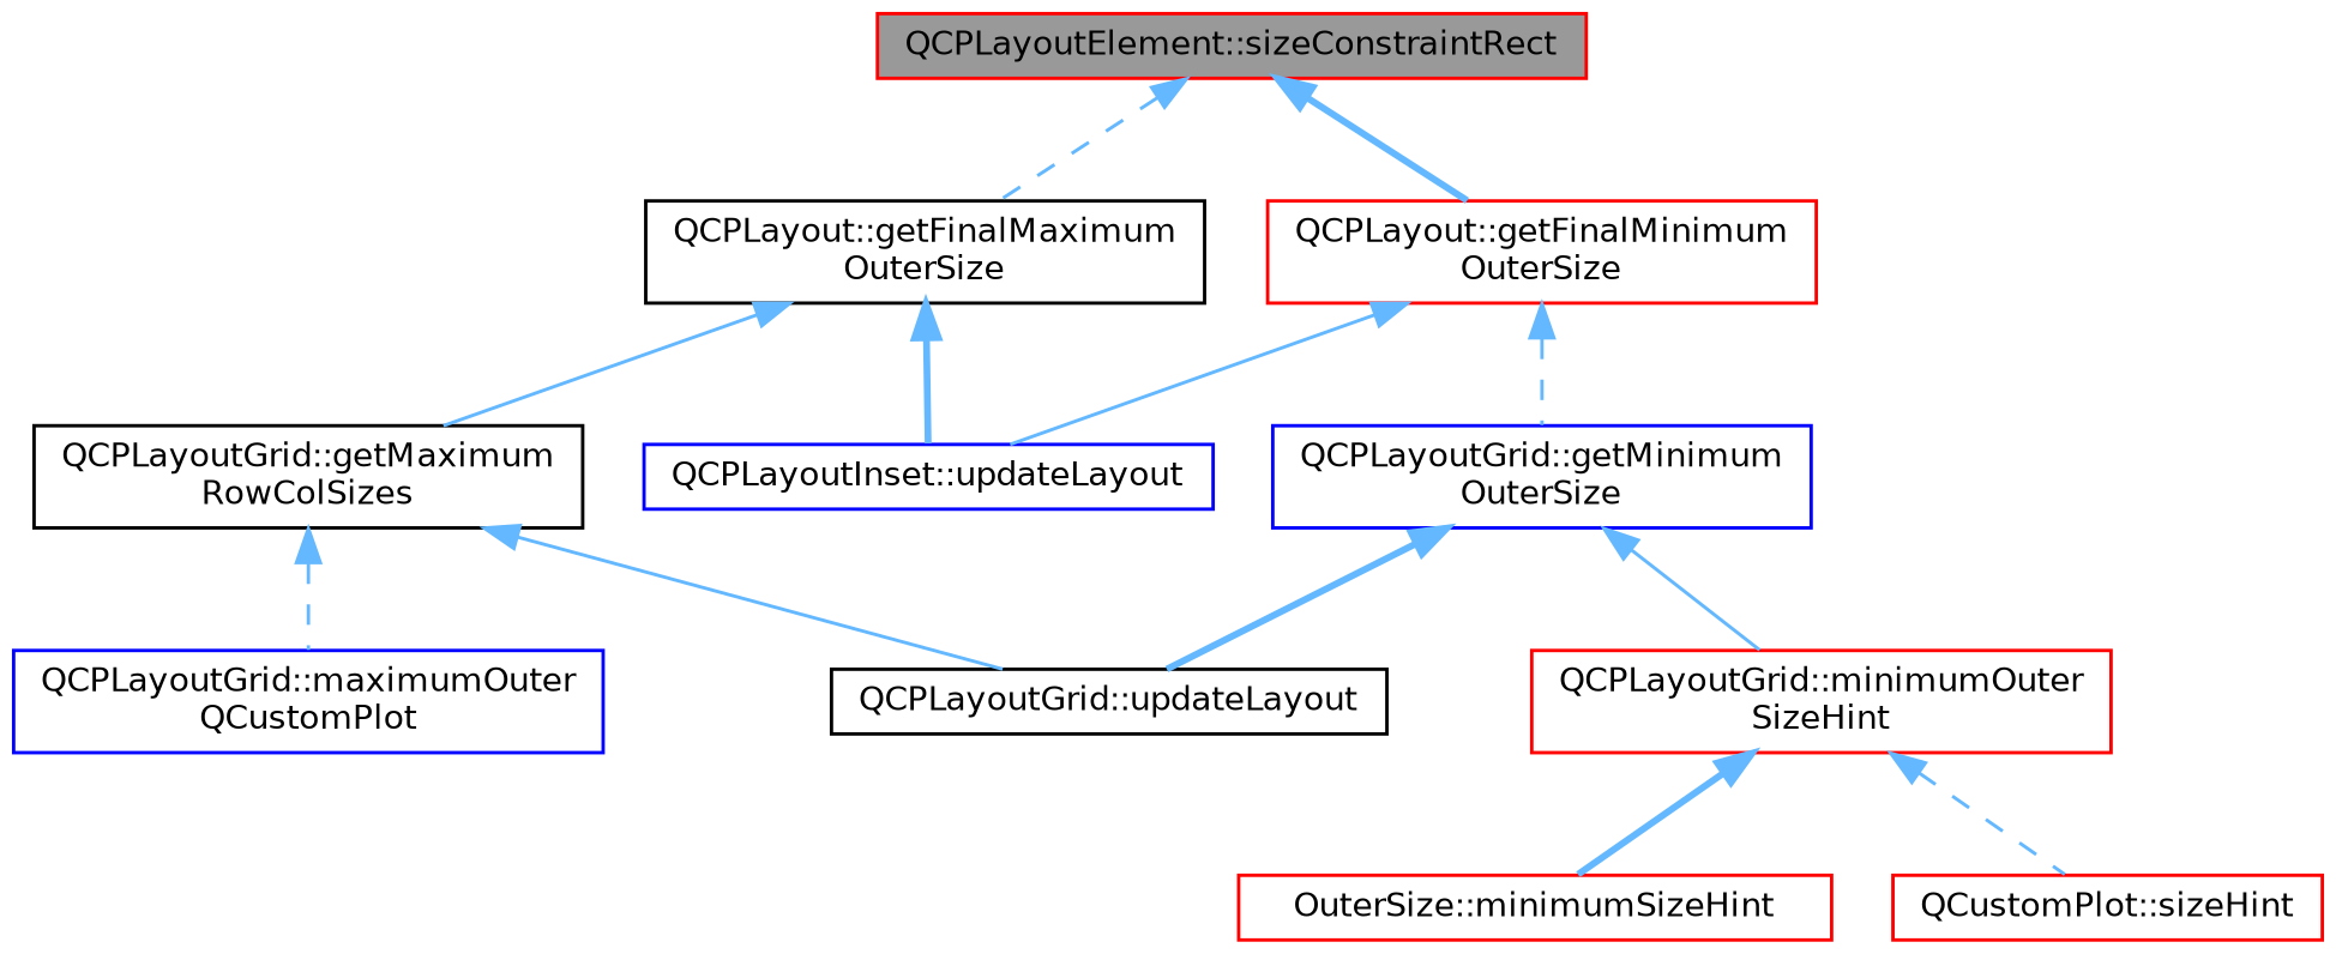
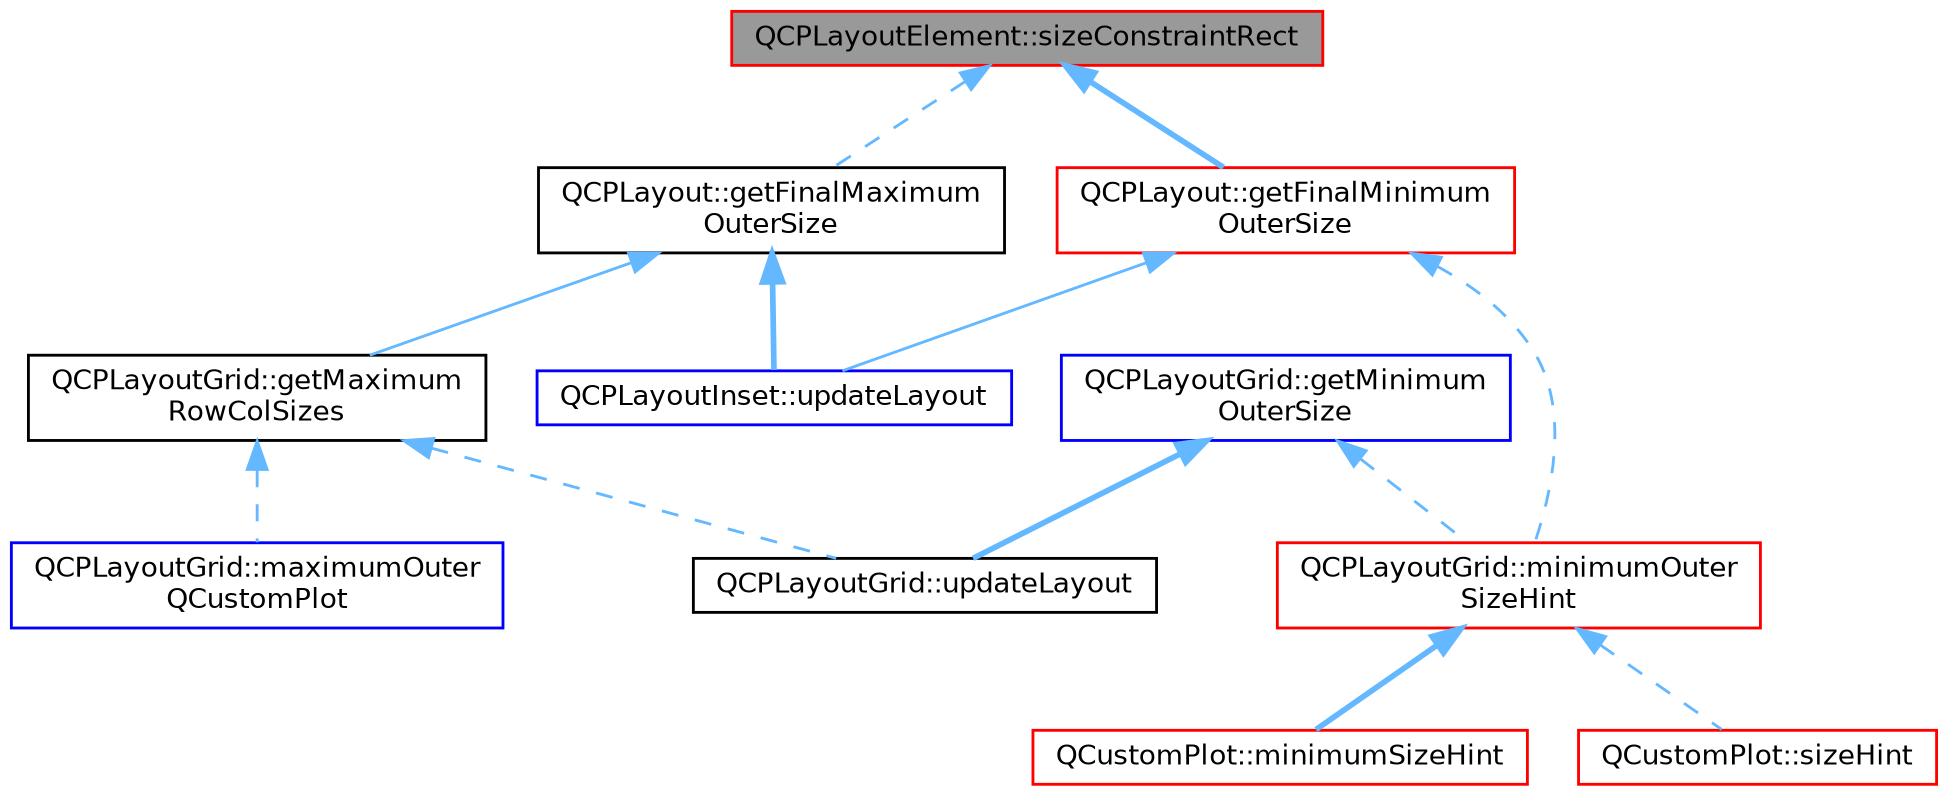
  digraph {
    rankdir=TB
    node [color=red fillcolor=white fontname=Helvetica fontsize=10 shape=box style=filled]
    edge [color=steelblue1 dir=back fontname=Helvetica fontsize=10 labelfontname=Helvetica labelfontsize=10 style=dashed]
    n1 [fillcolor=grey60 fontcolor=black height=0.2 label="QCPLayoutElement::sizeConstraintRect" width=0.4]
    n2 [color=black height=0.2 label="QCPLayout::getFinalMaximum\lOuterSize" width=0.4]
    n3 [height=0.2 label="QCPLayout::getFinalMinimum\lOuterSize" width=0.4]
    n4 [color=black height=0.2 label="QCPLayoutGrid::getMaximum\lRowColSizes" width=0.4]
    n5 [color=blue height=0.2 label="QCPLayoutInset::updateLayout" width=0.4]
    n6 [color=blue height=0.2 label="QCPLayoutGrid::getMinimum\lOuterSize" width=0.4]
    n7 [color=blue height=0.2 label="QCPLayoutGrid::maximumOuter\lQCustomPlot" width=0.4]
    n8 [color=black height=0.2 label="QCPLayoutGrid::updateLayout" width=0.4]
    n9 [height=0.2 label="QCPLayoutGrid::minimumOuter\lSizeHint" width=0.4]
-   n10 [height=0.2 label="OuterSize::minimumSizeHint" width=0.4]
+   n10 [height=0.2 label="QCustomPlot::minimumSizeHint" width=0.4]
    n11 [height=0.2 label="QCustomPlot::sizeHint" width=0.4]
    n1 -> n2
    n1 -> n3 [style=bold]
    n2 -> n4 [style=solid]
    n2 -> n5 [style=bold]
    n3 -> n5 [style=solid]
-   n3 -> n6
+   n3 -> n9
    n4 -> n7
-   n4 -> n8 [style=solid]
+   n4 -> n8
    n6 -> n8 [style=bold]
-   n6 -> n9 [style=solid]
+   n6 -> n9
    n9 -> n10 [style=bold]
    n9 -> n11
  }
